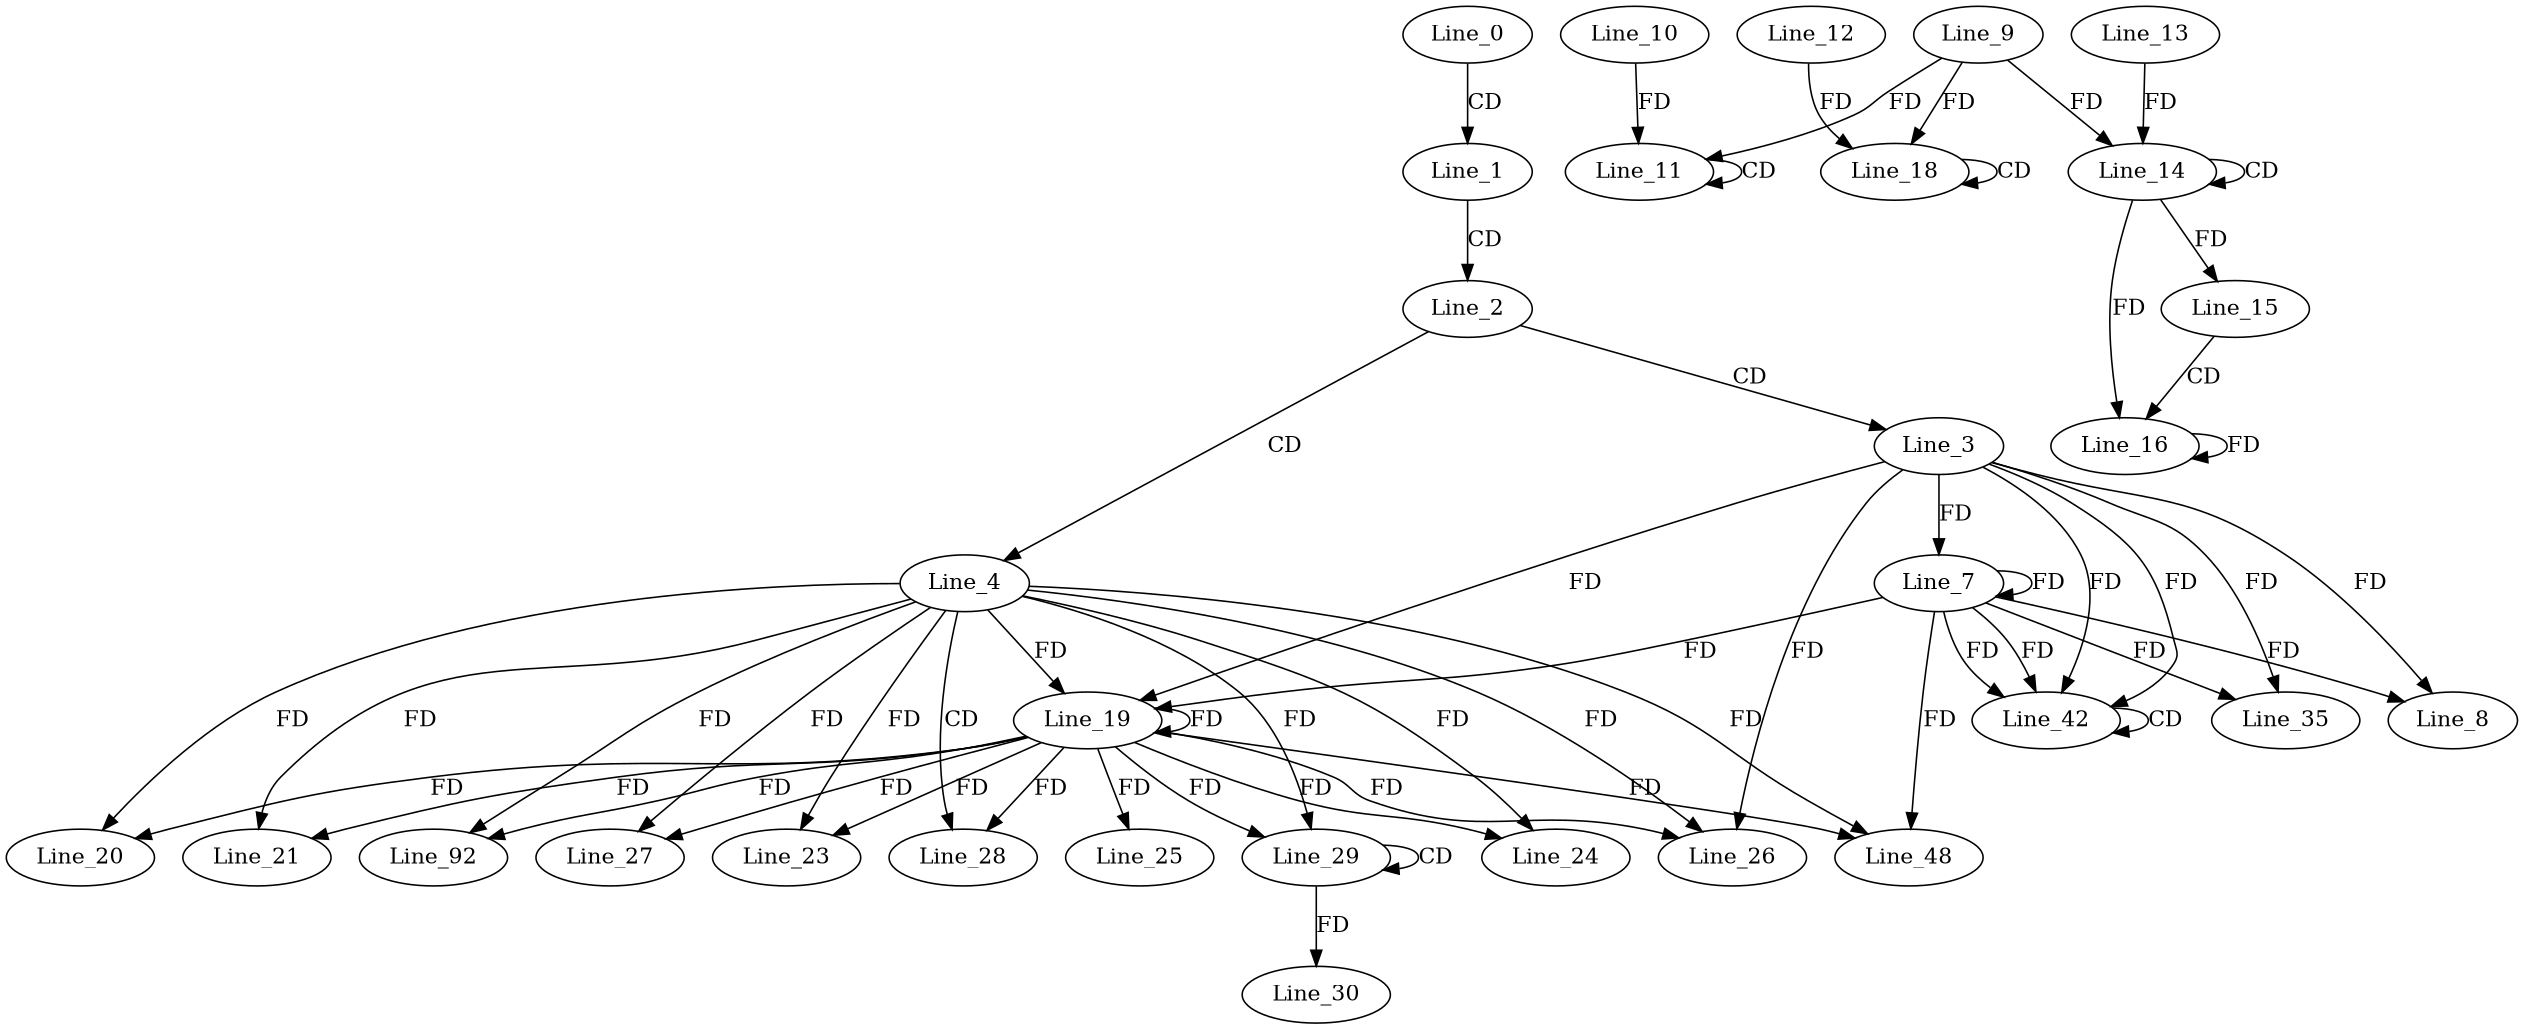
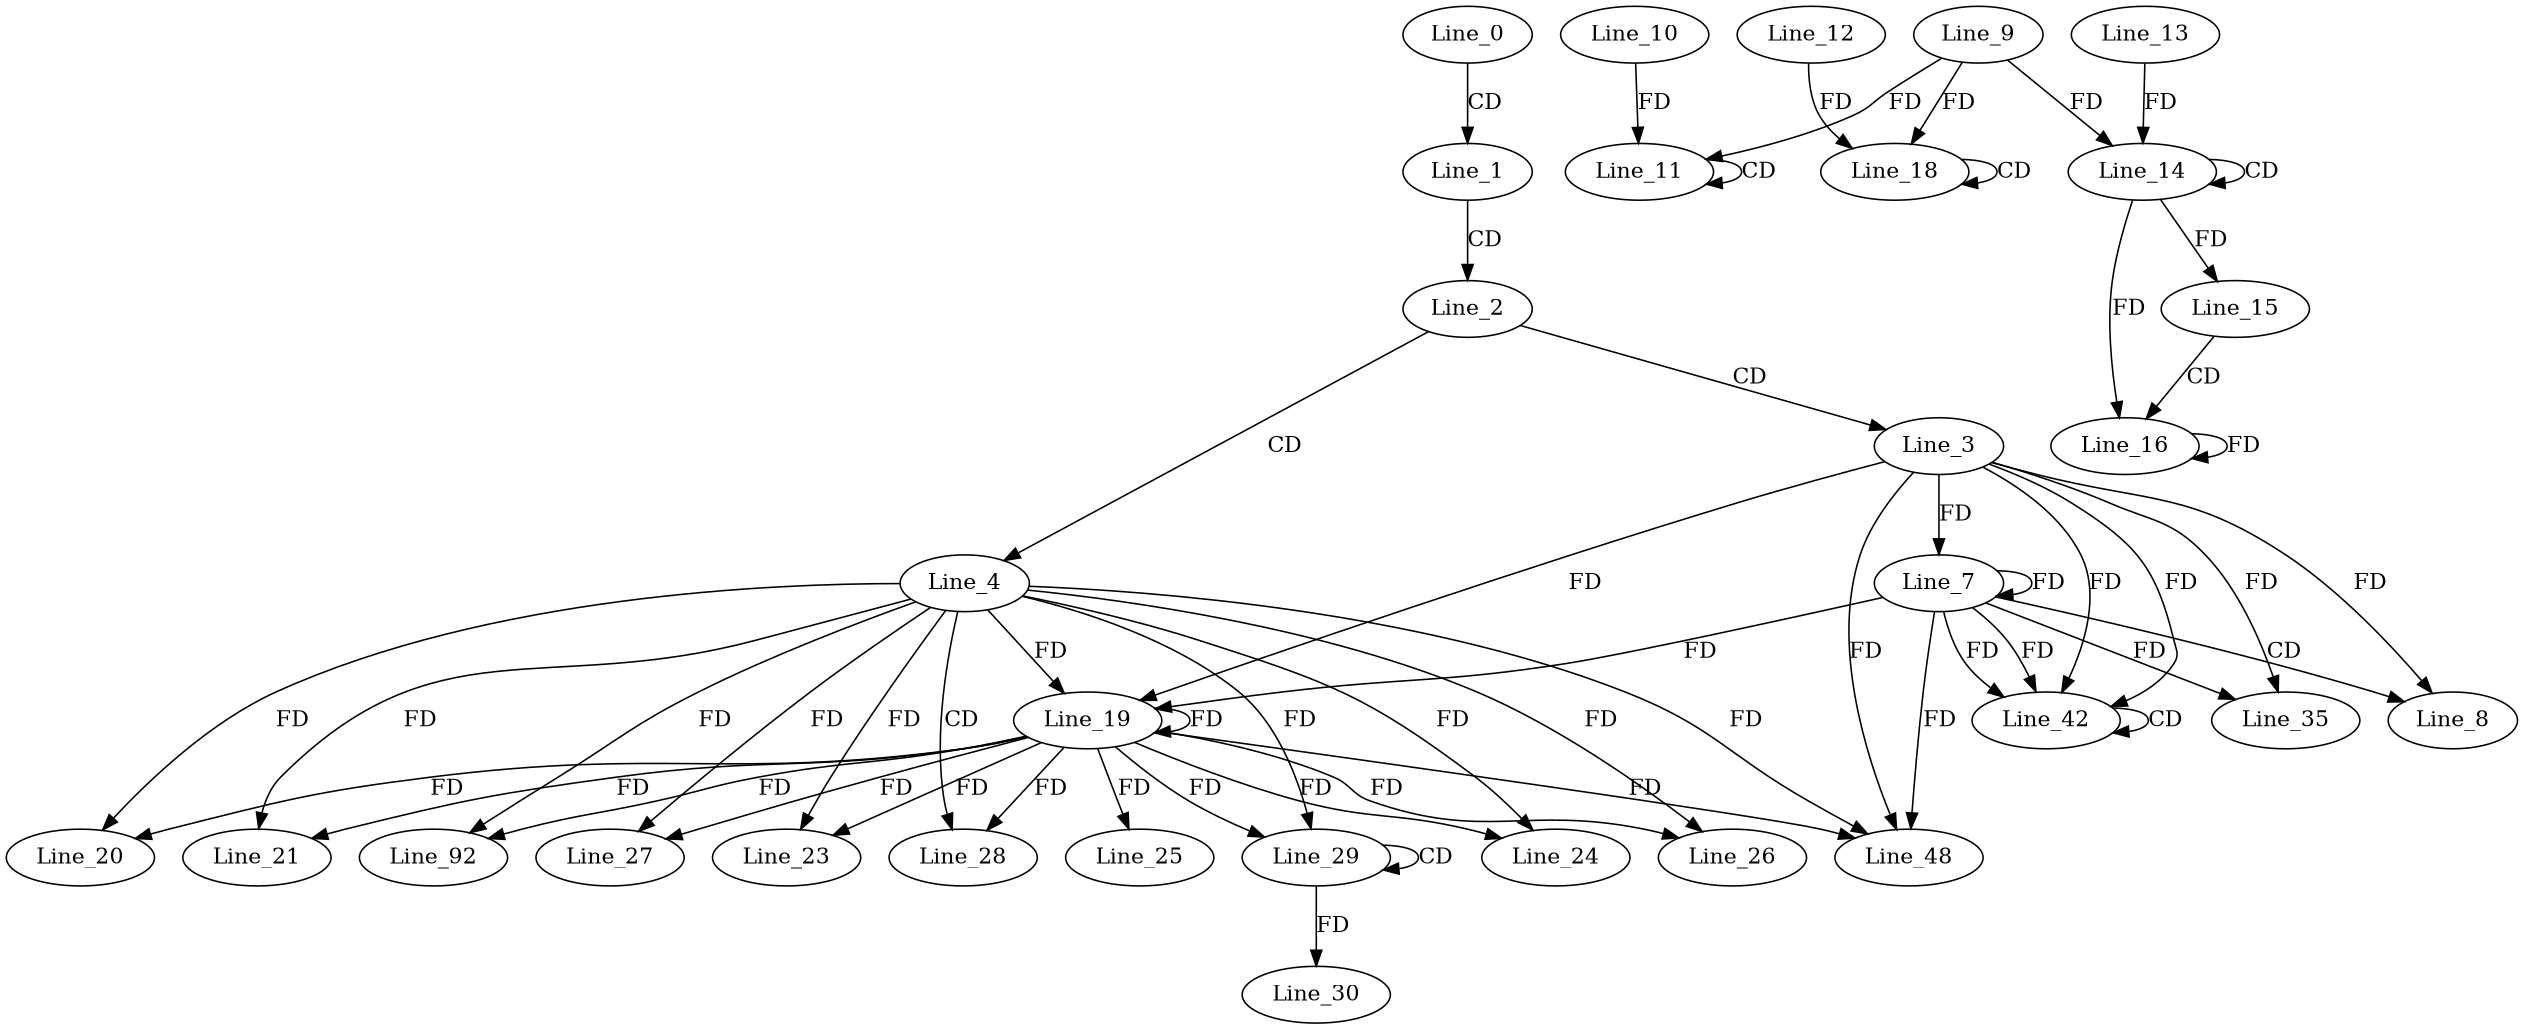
  digraph {
    Line_0
    Line_1
    Line_2
    Line_3
    Line_4
    Line_7
    Line_8
    Line_19
    Line_35
    Line_42
    Line_48
    Line_20
    Line_21
    n14 [label=Line_92]
    Line_23
    Line_24
    Line_26
    Line_27
    Line_28
    Line_29
    Line_25
    Line_30
    Line_11
    Line_10
    Line_9
    Line_14
    Line_18
    Line_15
    Line_16
    Line_13
    Line_12
    Line_0 -> Line_1 [label=CD]
    Line_1 -> Line_2 [label=CD]
    Line_2 -> Line_3 [label=CD]
    Line_2 -> Line_4 [label=CD]
    Line_3 -> Line_7 [label=FD]
    Line_3 -> Line_8 [label=FD]
    Line_3 -> Line_19 [label=FD]
    Line_3 -> Line_35 [label=FD]
    Line_3 -> Line_42 [label=FD]
    Line_3 -> Line_42 [label=FD]
-   Line_3 -> Line_26 [label=FD]
+   Line_3 -> Line_48 [label=FD]
    Line_4 -> Line_19 [label=FD]
    Line_4 -> Line_48 [label=FD]
    Line_4 -> Line_20 [label=FD]
    Line_4 -> Line_21 [label=FD]
    Line_4 -> n14 [label=FD]
    Line_4 -> Line_23 [label=FD]
    Line_4 -> Line_24 [label=FD]
    Line_4 -> Line_26 [label=FD]
    Line_4 -> Line_27 [label=FD]
    Line_4 -> Line_28 [label=CD]
    Line_4 -> Line_29 [label=FD]
    Line_7 -> Line_7 [label=FD]
-   Line_7 -> Line_8 [label=FD]
+   Line_7 -> Line_8 [label=CD]
    Line_7 -> Line_19 [label=FD]
    Line_7 -> Line_35 [label=FD]
    Line_7 -> Line_42 [label=FD]
    Line_7 -> Line_42 [label=FD]
    Line_7 -> Line_48 [label=FD]
    Line_19 -> Line_19 [label=FD]
    Line_19 -> Line_48 [label=FD]
    Line_19 -> Line_20 [label=FD]
    Line_19 -> Line_21 [label=FD]
    Line_19 -> n14 [label=FD]
    Line_19 -> Line_23 [label=FD]
    Line_19 -> Line_24 [label=FD]
    Line_19 -> Line_26 [label=FD]
    Line_19 -> Line_27 [label=FD]
    Line_19 -> Line_28 [label=FD]
    Line_19 -> Line_29 [label=FD]
    Line_19 -> Line_25 [label=FD]
    Line_42 -> Line_42 [label=CD]
    Line_29 -> Line_29 [label=CD]
    Line_29 -> Line_30 [label=FD]
    Line_11 -> Line_11 [label=CD]
    Line_10 -> Line_11 [label=FD]
    Line_9 -> Line_11 [label=FD]
    Line_9 -> Line_14 [label=FD]
    Line_9 -> Line_18 [label=FD]
    Line_14 -> Line_14 [label=CD]
    Line_14 -> Line_15 [label=FD]
    Line_14 -> Line_16 [label=FD]
    Line_18 -> Line_18 [label=CD]
    Line_15 -> Line_16 [label=CD]
    Line_16 -> Line_16 [label=FD]
    Line_13 -> Line_14 [label=FD]
    Line_12 -> Line_18 [label=FD]
  }
